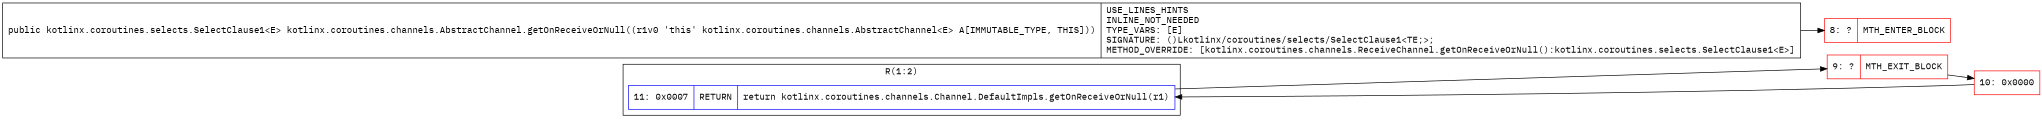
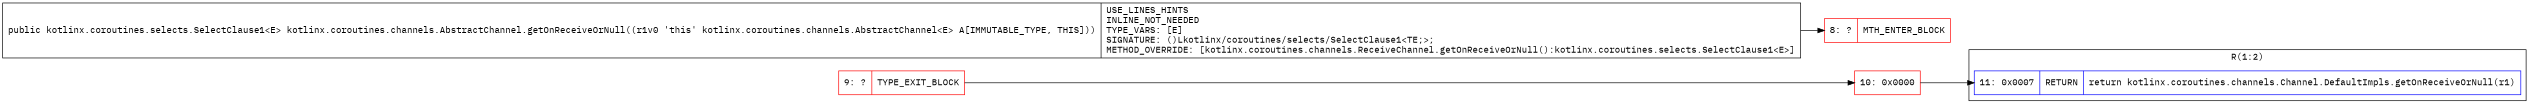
  digraph {
    fontname="IBM Plex Mono"
    rankdir=LR
    node [color=red fontname="IBM Plex Mono" shape=record]
    edge [fontname="IBM Plex Mono"]
    n1 [color=blue label="{11\:\ 0x0007|RETURN\l|return kotlinx.coroutines.channels.Channel.DefaultImpls.getOnReceiveOrNull(r1)\l}"]
-   n2 [label="{9\:\ ?|MTH_EXIT_BLOCK\l}"]
+   n2 [label="{9\:\ ?|TYPE_EXIT_BLOCK\l}"]
    n3 [label="{10\:\ 0x0000}"]
    n4 [label="{8\:\ ?|MTH_ENTER_BLOCK\l}"]
    n5 [label="{public kotlinx.coroutines.selects.SelectClause1\<E\> kotlinx.coroutines.channels.AbstractChannel.getOnReceiveOrNull((r1v0 'this' kotlinx.coroutines.channels.AbstractChannel\<E\> A[IMMUTABLE_TYPE, THIS]))  | USE_LINES_HINTS\lINLINE_NOT_NEEDED\lTYPE_VARS: [E]\lSIGNATURE: ()Lkotlinx\/coroutines\/selects\/SelectClause1\<TE;\>;\lMETHOD_OVERRIDE: [kotlinx.coroutines.channels.ReceiveChannel.getOnReceiveOrNull():kotlinx.coroutines.selects.SelectClause1\<E\>]\l}" color=""]
    subgraph cluster_1 {
      label="R(1:2)"
      n1
    }
-   n1 -> n2
    n2 -> n3
    n3 -> n1
    n5 -> n4
  }
